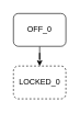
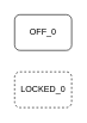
  <mxCell id="0" />
  <mxCell id="1" parent="0" />
- <mxCell id="2" style="edgeStyle=orthogonalEdgeStyle;rounded=0;orthogonalLoop=1;jettySize=auto;html=1;entryX=0.5;entryY=0;entryDx=0;entryDy=0;" edge="1" parent="1" source="3" target="4"><mxGeometry relative="1" as="geometry" /></mxCell>
  <mxCell id="3" value="OFF_0" style="rounded=1;whiteSpace=wrap;html=1;" vertex="1" parent="1"><mxGeometry x="20" y="20" width="80" height="50" as="geometry" /></mxCell>
  <mxCell id="4" value="LOCKED_0" style="rounded=1;whiteSpace=wrap;html=1;dashed=1;" vertex="1" parent="1"><mxGeometry x="20" y="100" width="80" height="50" as="geometry" /></mxCell>
